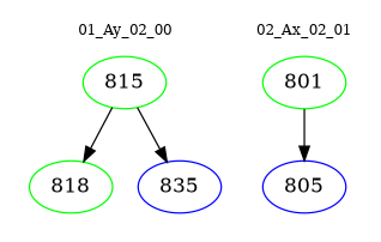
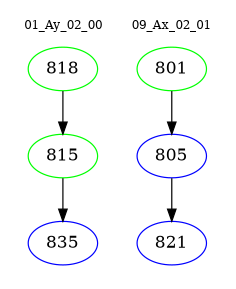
  digraph {
    node [color=green]
    edge [color=black]
    n1 [label=815]
    n2 [label=818]
    n3 [color=blue label=835]
    n4 [label=801]
    n5 [color=blue label=805]
+   n6 [color=blue label=821]
    subgraph cluster_1 {
      color=white
      fontsize=10
      label="01_Ay_02_00"
      n1
      n2
      n3
    }
    subgraph cluster_2 {
      color=white
      fontsize=10
-     label="02_Ax_02_01"
+     label="09_Ax_02_01"
      n4
      n5
+     n6
    }
-   n1 -> n2
+   n2 -> n1
    n1 -> n3
    n4 -> n5
+   n5 -> n6
  }
